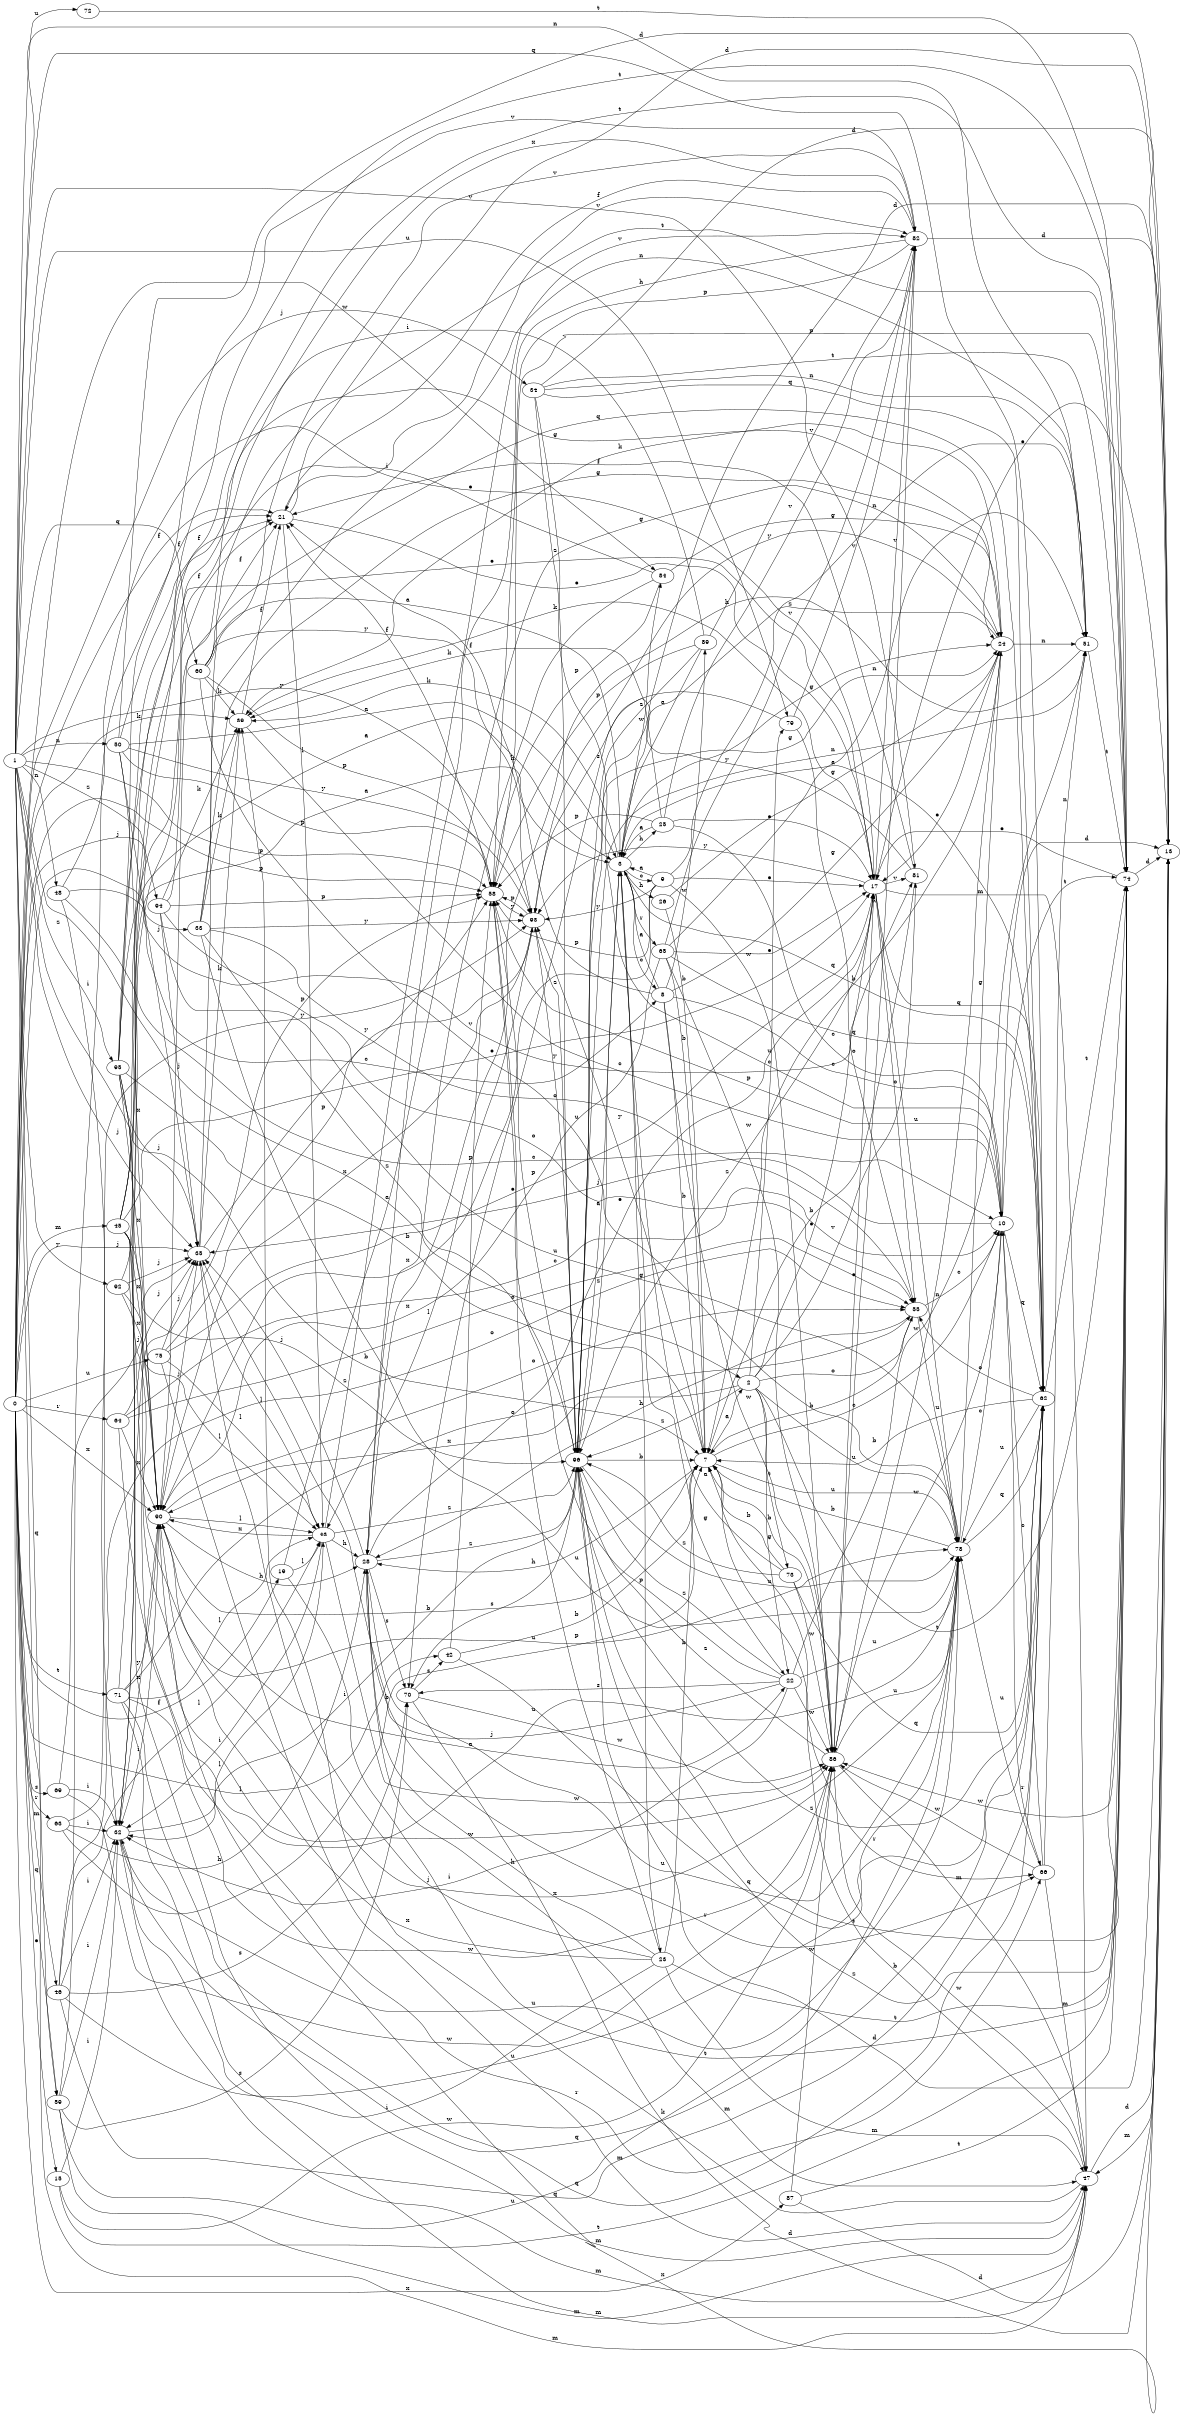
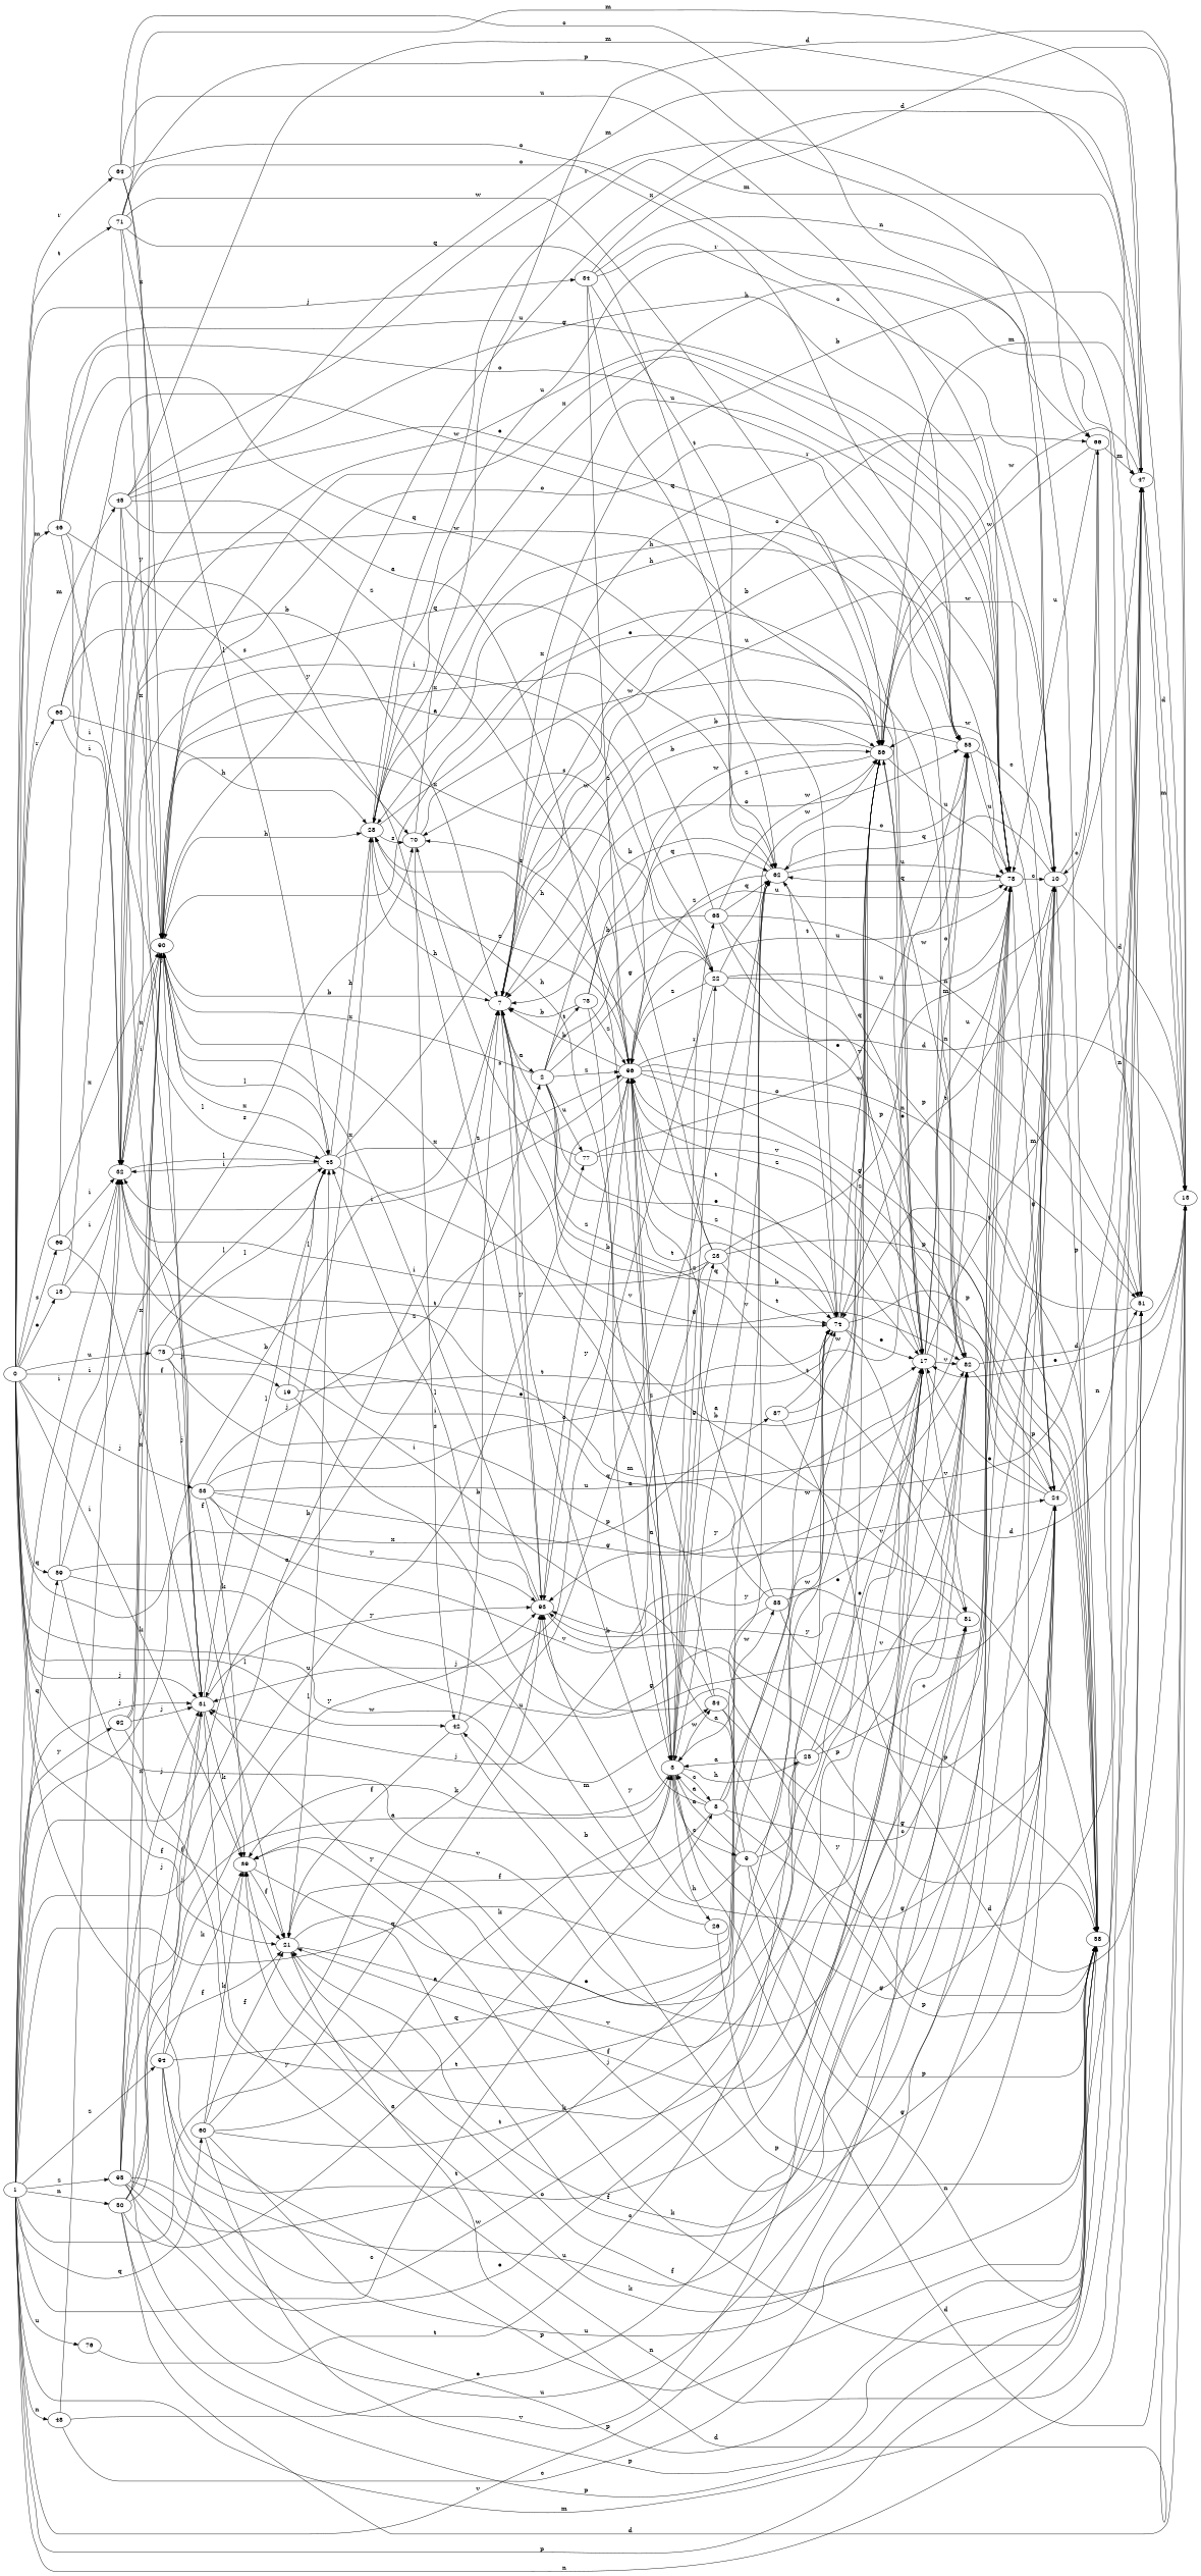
  strict digraph {
    rankdir=LR
    0
    15
    19
    21
    33
    34
-   35
+   35 [label=31]
    39
    42
    45
    46
    58
    59
    63
    64
    69
    71
    75
    81
    84
    87
    90
    32
    74
    86
    24
    43
    17
    13
    82
    93
    55
    78
    96
    51
    62
    10
    7
    47
    3
    66
    70
    28
    22
    1
    2
    8
    48
    50
    60
-   76 [label=72]
-   77 [label=79]
+   76
+   77
    92
    94
    95
    73
-   85 [label=89]
+   85
    9
    23
    25
    26
    65
    0 -> 15 [label=e]
    0 -> 19 [label=f]
    0 -> 21 [label=f]
    0 -> 33 [label=j]
    0 -> 34 [label=j]
    0 -> 35 [label=j]
    0 -> 39 [label=k]
    0 -> 42 [label=l]
    0 -> 45 [label=m]
    0 -> 46 [label=m]
    0 -> 58 [label=p]
    0 -> 59 [label=q]
    0 -> 63 [label=r]
    0 -> 64 [label=r]
    0 -> 69 [label=s]
    0 -> 71 [label=t]
    0 -> 75 [label=u]
    0 -> 81 [label=v]
    0 -> 84 [label=w]
    0 -> 87 [label=x]
    0 -> 90 [label=x]
    15 -> 32 [label=i]
    15 -> 74 [label=t]
    15 -> 86 [label=w]
    19 -> 74 [label=t]
    19 -> 24 [label=g]
    19 -> 43 [label=l]
    21 -> 43 [label=l]
    21 -> 17 [label=e]
    21 -> 13 [label=d]
    21 -> 82 [label=v]
    33 -> 39 [label=k]
    33 -> 24 [label=g]
    33 -> 82 [label=v]
    33 -> 93 [label=y]
    33 -> 55 [label=o]
    33 -> 78 [label=u]
    33 -> 96 [label=z]
    34 -> 74 [label=t]
    34 -> 13 [label=d]
    34 -> 96 [label=z]
    34 -> 51 [label=n]
    34 -> 62 [label=q]
    34 -> 10 [label=c]
    35 -> 39 [label=k]
    35 -> 43 [label=l]
    35 -> 93 [label=y]
    35 -> 51 [label=n]
    39 -> 21 [label=f]
    39 -> 10 [label=c]
+   42 -> 21 [label=f]
    42 -> 58 [label=p]
    42 -> 62 [label=q]
    42 -> 7 [label=b]
    45 -> 21 [label=f]
    45 -> 90 [label=x]
    45 -> 24 [label=g]
    45 -> 17 [label=e]
    45 -> 96 [label=z]
    45 -> 47 [label=m]
    45 -> 3 [label=a]
    45 -> 66 [label=r]
    46 -> 32 [label=i]
    46 -> 43 [label=l]
    46 -> 55 [label=o]
    46 -> 78 [label=u]
    46 -> 62 [label=q]
    46 -> 70 [label=s]
    58 -> 21 [label=f]
    58 -> 93 [label=y]
    59 -> 21 [label=f]
    59 -> 32 [label=i]
    59 -> 78 [label=u]
    59 -> 47 [label=m]
    59 -> 70 [label=s]
    63 -> 32 [label=i]
    63 -> 93 [label=y]
    63 -> 7 [label=b]
    63 -> 28 [label=h]
    64 -> 35 [label=j]
    64 -> 90 [label=x]
    64 -> 55 [label=o]
    64 -> 78 [label=u]
    64 -> 10 [label=c]
    69 -> 35 [label=j]
    69 -> 32 [label=i]
    69 -> 86 [label=w]
    71 -> 58 [label=p]
    71 -> 90 [label=y]
    71 -> 86 [label=w]
    71 -> 43 [label=l]
    71 -> 55 [label=o]
    71 -> 62 [label=q]
    71 -> 47 [label=m]
    75 -> 35 [label=j]
    75 -> 58 [label=p]
    75 -> 43 [label=l]
    75 -> 17 [label=e]
    75 -> 47 [label=m]
    81 -> 21 [label=f]
    81 -> 93 [label=y]
    81 -> 7 [label=b]
    84 -> 58 [label=p]
    84 -> 32 [label=i]
    84 -> 24 [label=g]
    84 -> 28 [label=h]
    87 -> 74 [label=t]
    87 -> 86 [label=w]
    87 -> 13 [label=d]
    90 -> 35 [label=j]
    90 -> 32 [label=i]
    90 -> 43 [label=l]
    90 -> 55 [label=o]
    90 -> 7 [label=b]
    90 -> 28 [label=h]
    90 -> 22 [label=a]
    32 -> 90 [label=x]
    32 -> 43 [label=l]
    32 -> 78 [label=u]
    32 -> 62 [label=q]
    32 -> 47 [label=m]
    74 -> 58 [label=p]
    74 -> 86 [label=w]
    74 -> 17 [label=e]
    74 -> 13 [label=d]
    74 -> 96 [label=z]
    86 -> 17 [label=e]
    86 -> 78 [label=u]
    86 -> 96 [label=z]
    86 -> 7 [label=b]
    86 -> 47 [label=m]
    24 -> 39 [label=k]
    24 -> 86 [label=w]
    24 -> 17 [label=e]
    24 -> 93 [label=y]
    24 -> 96 [label=z]
    24 -> 51 [label=n]
    24 -> 7 [label=b]
    43 -> 90 [label=x]
    43 -> 32 [label=i]
    43 -> 86 [label=w]
    43 -> 82 [label=v]
    43 -> 96 [label=z]
    43 -> 28 [label=h]
    17 -> 39 [label=k]
    17 -> 81 [label=v]
    17 -> 82 [label=v]
    17 -> 93 [label=y]
    17 -> 55 [label=o]
    17 -> 78 [label=u]
    17 -> 96 [label=z]
    17 -> 62 [label=q]
    17 -> 47 [label=m]
    13 -> 90 [label=x]
    13 -> 17 [label=e]
    13 -> 47 [label=m]
    82 -> 21 [label=f]
    82 -> 58 [label=p]
    82 -> 90 [label=x]
    82 -> 86 [label=w]
    82 -> 13 [label=d]
    82 -> 28 [label=h]
    93 -> 58 [label=p]
    93 -> 90 [label=x]
    93 -> 43 [label=l]
    93 -> 96 [label=z]
    55 -> 78 [label=u]
    55 -> 10 [label=c]
    55 -> 7 [label=b]
    55 -> 28 [label=h]
    78 -> 90 [label=x]
    78 -> 24 [label=g]
    78 -> 62 [label=q]
    78 -> 10 [label=c]
    78 -> 7 [label=b]
    96 -> 58 [label=p]
    96 -> 32 [label=i]
    96 -> 74 [label=t]
    96 -> 24 [label=g]
    96 -> 13 [label=d]
    96 -> 93 [label=y]
    96 -> 78 [label=u]
    96 -> 51 [label=n]
    96 -> 7 [label=b]
    96 -> 3 [label=a]
    96 -> 70 [label=s]
    51 -> 74 [label=t]
    51 -> 28 [label=h]
    62 -> 74 [label=t]
    62 -> 55 [label=o]
    62 -> 78 [label=u]
    62 -> 96 [label=z]
    62 -> 7 [label=b]
    62 -> 3 [label=a]
    10 -> 35 [label=j]
    10 -> 58 [label=p]
    10 -> 74 [label=t]
    10 -> 86 [label=w]
    10 -> 13 [label=d]
    10 -> 62 [label=q]
    10 -> 66 [label=r]
    7 -> 93 [label=y]
    7 -> 78 [label=u]
    7 -> 10 [label=c]
    7 -> 66 [label=r]
    7 -> 28 [label=h]
    7 -> 2 [label=a]
    47 -> 39 [label=k]
    47 -> 86 [label=w]
    47 -> 13 [label=d]
    47 -> 7 [label=b]
    3 -> 39 [label=k]
    3 -> 84 [label=w]
    3 -> 24 [label=g]
    3 -> 13 [label=d]
    3 -> 96 [label=z]
    3 -> 62 [label=q]
    3 -> 22 [label=g]
    3 -> 8 [label=c]
    3 -> 9 [label=c]
    3 -> 23 [label=g]
    3 -> 25 [label=h]
    3 -> 26 [label=h]
    3 -> 65 [label=r]
    66 -> 86 [label=w]
    66 -> 78 [label=u]
    66 -> 51 [label=n]
    66 -> 10 [label=c]
    66 -> 47 [label=m]
    70 -> 42 [label=s]
    70 -> 86 [label=w]
    70 -> 13 [label=d]
    28 -> 35 [label=j]
    28 -> 17 [label=e]
    28 -> 78 [label=u]
    28 -> 96 [label=z]
    28 -> 47 [label=m]
    28 -> 66 [label=r]
    28 -> 70 [label=s]
    22 -> 35 [label=j]
    22 -> 58 [label=p]
    22 -> 32 [label=i]
    22 -> 86 [label=w]
    22 -> 78 [label=u]
    22 -> 96 [label=z]
    22 -> 51 [label=n]
    22 -> 70 [label=s]
    1 -> 35 [label=j]
    1 -> 58 [label=p]
    1 -> 59 [label=q]
    1 -> 81 [label=v]
+   1 -> 32 [label=i]
    1 -> 93 [label=y]
    1 -> 51 [label=n]
    1 -> 62 [label=q]
    1 -> 7 [label=b]
    1 -> 47 [label=m]
    1 -> 2 [label=a]
-   48 -> 8 [label=c]
+   1 -> 8 [label=c]
    1 -> 48 [label=n]
    1 -> 50 [label=n]
    1 -> 60 [label=q]
    1 -> 76 [label=u]
    1 -> 77 [label=u]
    1 -> 92 [label=y]
    1 -> 94 [label=z]
    1 -> 95 [label=z]
    2 -> 81 [label=v]
    2 -> 90 [label=x]
    2 -> 74 [label=t]
    2 -> 17 [label=e]
    2 -> 55 [label=o]
    2 -> 78 [label=u]
    2 -> 96 [label=z]
    2 -> 22 [label=g]
    2 -> 77 [label=u]
    2 -> 73 [label=t]
    8 -> 21 [label=f]
    8 -> 86 [label=w]
    8 -> 24 [label=g]
    8 -> 10 [label=c]
    8 -> 7 [label=b]
    8 -> 3 [label=a]
    8 -> 85 [label=w]
    48 -> 32 [label=i]
    48 -> 17 [label=e]
    48 -> 10 [label=c]
    50 -> 21 [label=f]
    50 -> 35 [label=j]
    50 -> 58 [label=p]
    50 -> 90 [label=x]
    50 -> 13 [label=d]
    50 -> 93 [label=y]
    50 -> 3 [label=a]
    60 -> 21 [label=f]
    60 -> 39 [label=k]
    60 -> 58 [label=p]
    60 -> 74 [label=t]
    60 -> 93 [label=y]
    60 -> 78 [label=u]
    60 -> 3 [label=a]
    76 -> 74 [label=t]
    77 -> 82 [label=v]
    77 -> 55 [label=o]
    77 -> 70 [label=s]
    92 -> 35 [label=j]
    92 -> 90 [label=x]
    92 -> 74 [label=t]
    92 -> 43 [label=l]
    94 -> 35 [label=j]
    94 -> 39 [label=k]
    94 -> 58 [label=p]
    94 -> 55 [label=o]
    94 -> 78 [label=u]
    94 -> 62 [label=q]
    95 -> 35 [label=j]
    95 -> 90 [label=x]
    95 -> 74 [label=t]
    95 -> 86 [label=w]
    95 -> 17 [label=e]
    95 -> 82 [label=v]
    95 -> 78 [label=u]
    95 -> 7 [label=b]
    95 -> 3 [label=a]
    73 -> 86 [label=w]
    73 -> 96 [label=z]
    73 -> 62 [label=q]
    73 -> 7 [label=b]
    73 -> 3 [label=a]
    85 -> 58 [label=p]
    85 -> 32 [label=i]
    85 -> 82 [label=v]
    85 -> 96 [label=z]
    85 -> 3 [label=a]
    9 -> 58 [label=p]
    9 -> 90 [label=x]
    9 -> 86 [label=w]
    9 -> 17 [label=e]
    9 -> 93 [label=y]
    9 -> 51 [label=n]
    9 -> 3 [label=a]
    23 -> 35 [label=j]
    23 -> 58 [label=p]
    23 -> 90 [label=x]
    23 -> 32 [label=i]
    23 -> 74 [label=t]
    23 -> 7 [label=b]
    23 -> 47 [label=m]
    23 -> 28 [label=h]
    25 -> 39 [label=k]
-   25 -> 58 [label=p]
    25 -> 17 [label=e]
    25 -> 82 [label=v]
    25 -> 10 [label=c]
    25 -> 3 [label=a]
    26 -> 24 [label=g]
-   26 -> 7 [label=b]
+   26 -> 42 [label=b]
    65 -> 90 [label=x]
    65 -> 86 [label=w]
    65 -> 17 [label=e]
    65 -> 82 [label=v]
    65 -> 51 [label=n]
    65 -> 62 [label=q]
    65 -> 7 [label=b]
  }
